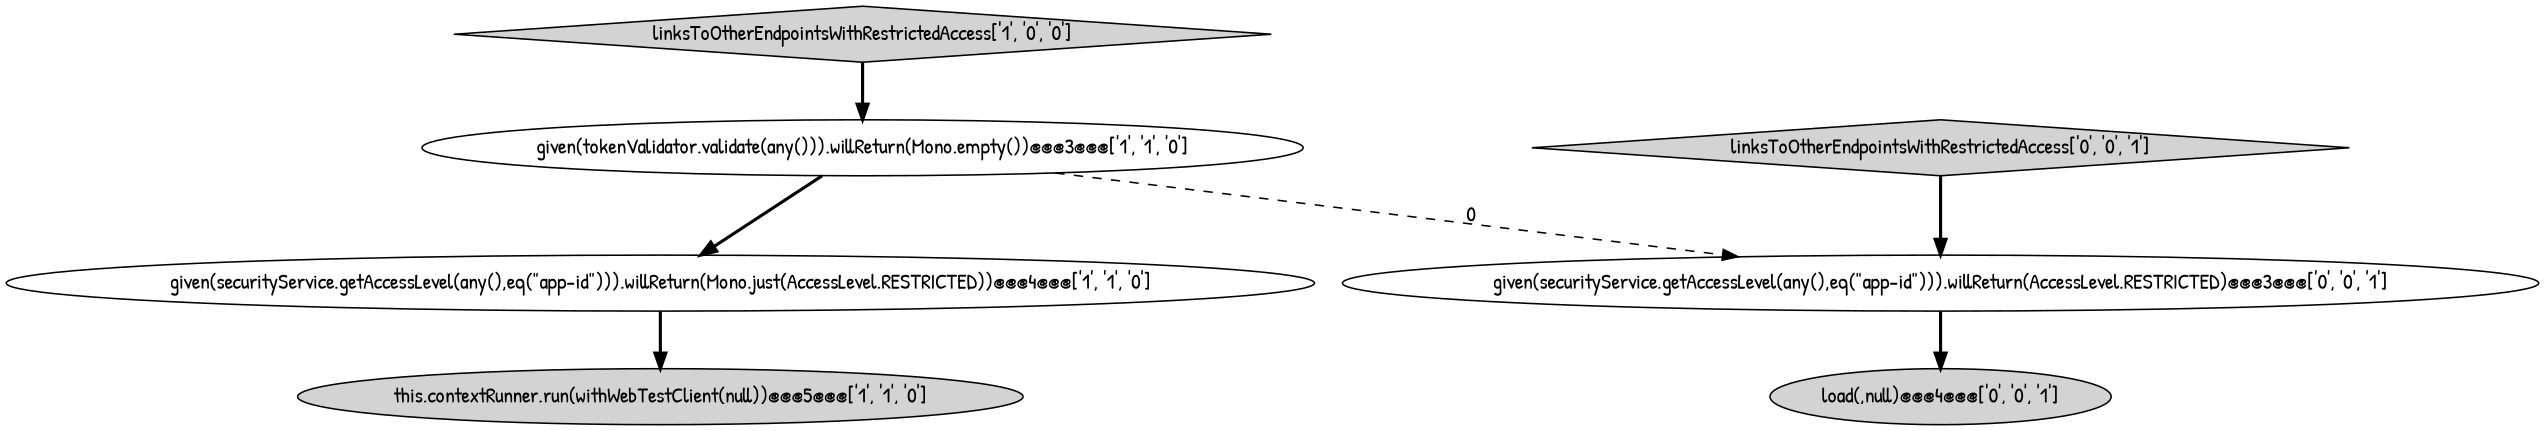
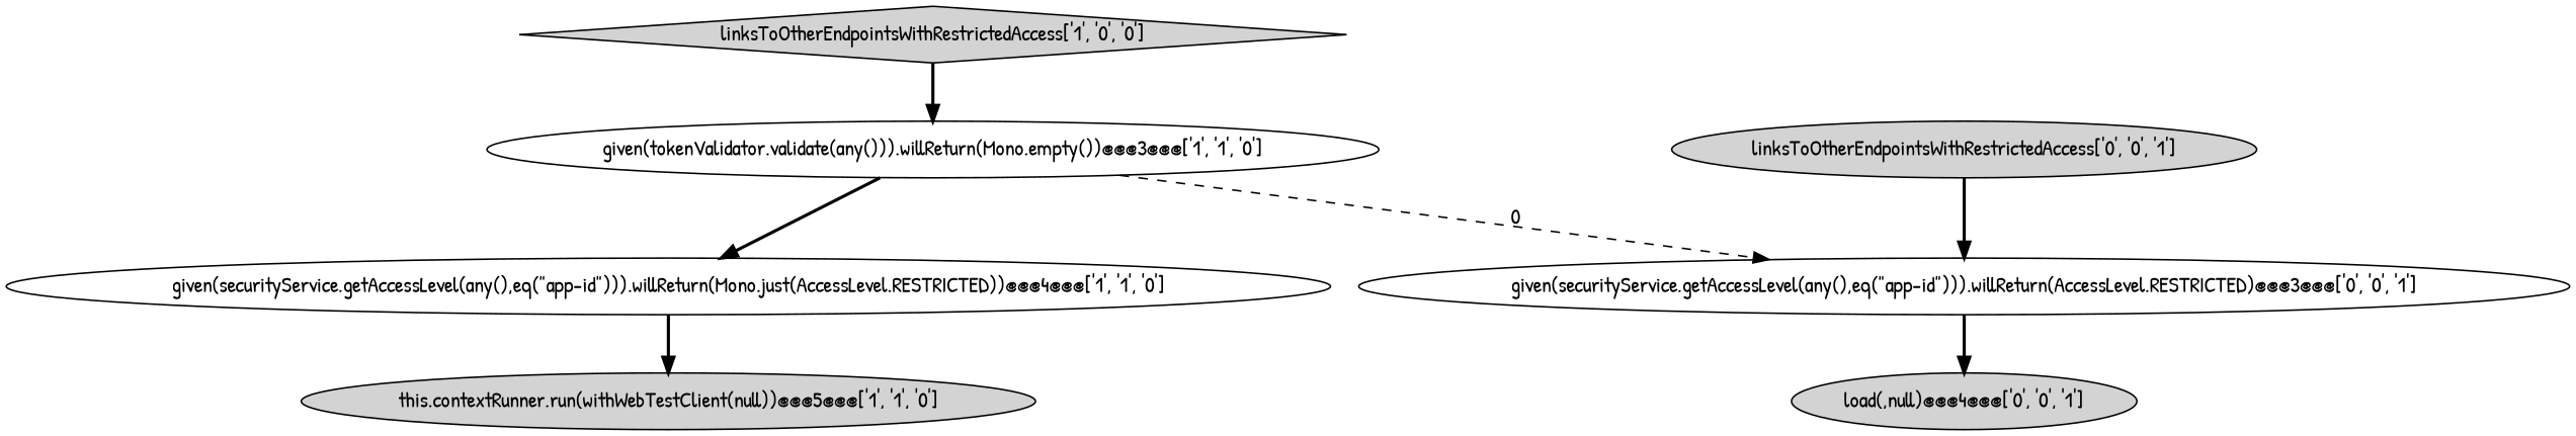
  digraph {
    fontname="Patrick Hand"
    node [fillcolor=lightgray fontname="Patrick Hand" shape=ellipse style=filled]
    edge [fontname="Patrick Hand" style=bold]
    n1 [fillcolor=white label="given(securityService.getAccessLevel(any(),eq(\"app-id\"))).willReturn(AccessLevel.RESTRICTED)@@@3@@@['0', '0', '1']"]
    n2 [label="load(,null)@@@4@@@['0', '0', '1']"]
    n3 [fillcolor=white label="given(tokenValidator.validate(any())).willReturn(Mono.empty())@@@3@@@['1', '1', '0']"]
    n4 [fillcolor=white label="given(securityService.getAccessLevel(any(),eq(\"app-id\"))).willReturn(Mono.just(AccessLevel.RESTRICTED))@@@4@@@['1', '1', '0']"]
-   n5 [label="linksToOtherEndpointsWithRestrictedAccess['0', '0', '1']" shape=diamond]
+   n5 [label="linksToOtherEndpointsWithRestrictedAccess['0', '0', '1']"]
    n6 [label="this.contextRunner.run(withWebTestClient(null))@@@5@@@['1', '1', '0']"]
    n7 [label="linksToOtherEndpointsWithRestrictedAccess['1', '0', '0']" shape=diamond]
    n1 -> n2
    n3 -> n1 [label=0 style=dashed]
    n3 -> n4
    n4 -> n6
    n5 -> n1
    n7 -> n3
  }
